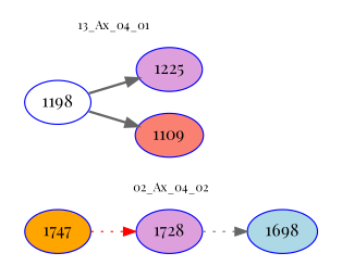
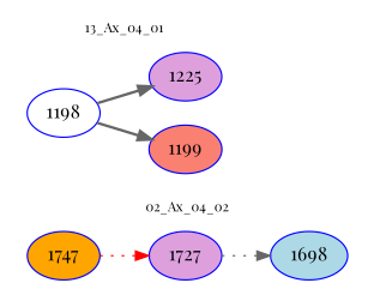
  digraph {
    fontname="Playfair Display"
    rankdir=LR
    node [color=blue fillcolor=plum fontname="Playfair Display" style=filled]
    edge [color=gray40 fontname="Playfair Display" style=dotted]
-   n1 [label=1728]
+   n1 [label=1727]
    n2 [fillcolor=lightblue label=1698]
    n3 [fillcolor=orange label=1747]
    n4 [fillcolor=white label=1198]
-   n5 [fillcolor=salmon label=1109]
+   n5 [fillcolor=salmon label=1199]
    n6 [label=1225]
    subgraph cluster_1 {
      color=white
      fontsize=10
      label="02_Ax_04_02"
      n1
      n2
      n3
    }
    subgraph cluster_2 {
      color=white
      fontsize=10
      label="13_Ax_04_01"
      n4
      n5
      n6
    }
    n1 -> n2
    n3 -> n1 [color=red]
    n4 -> n5 [style=bold]
    n4 -> n6 [style=bold]
  }
